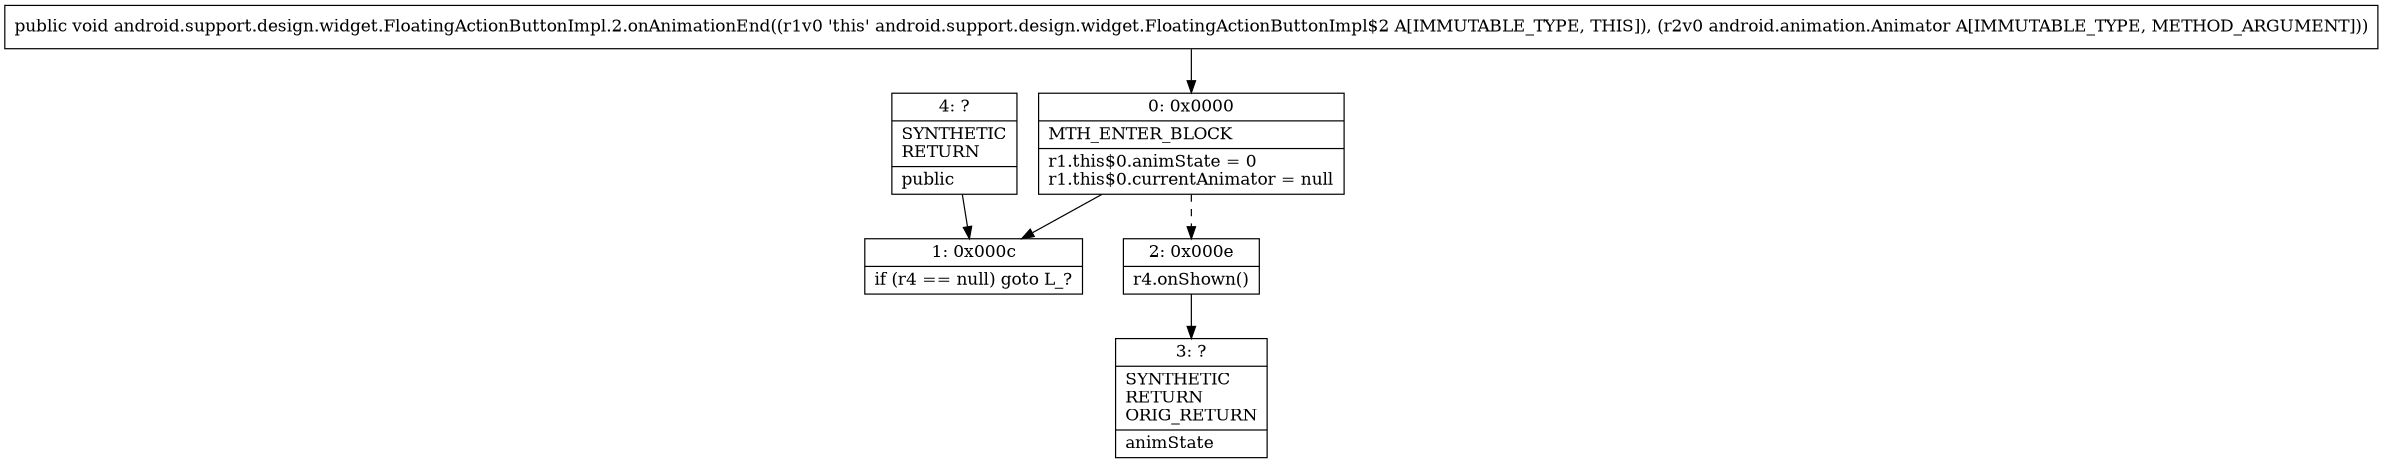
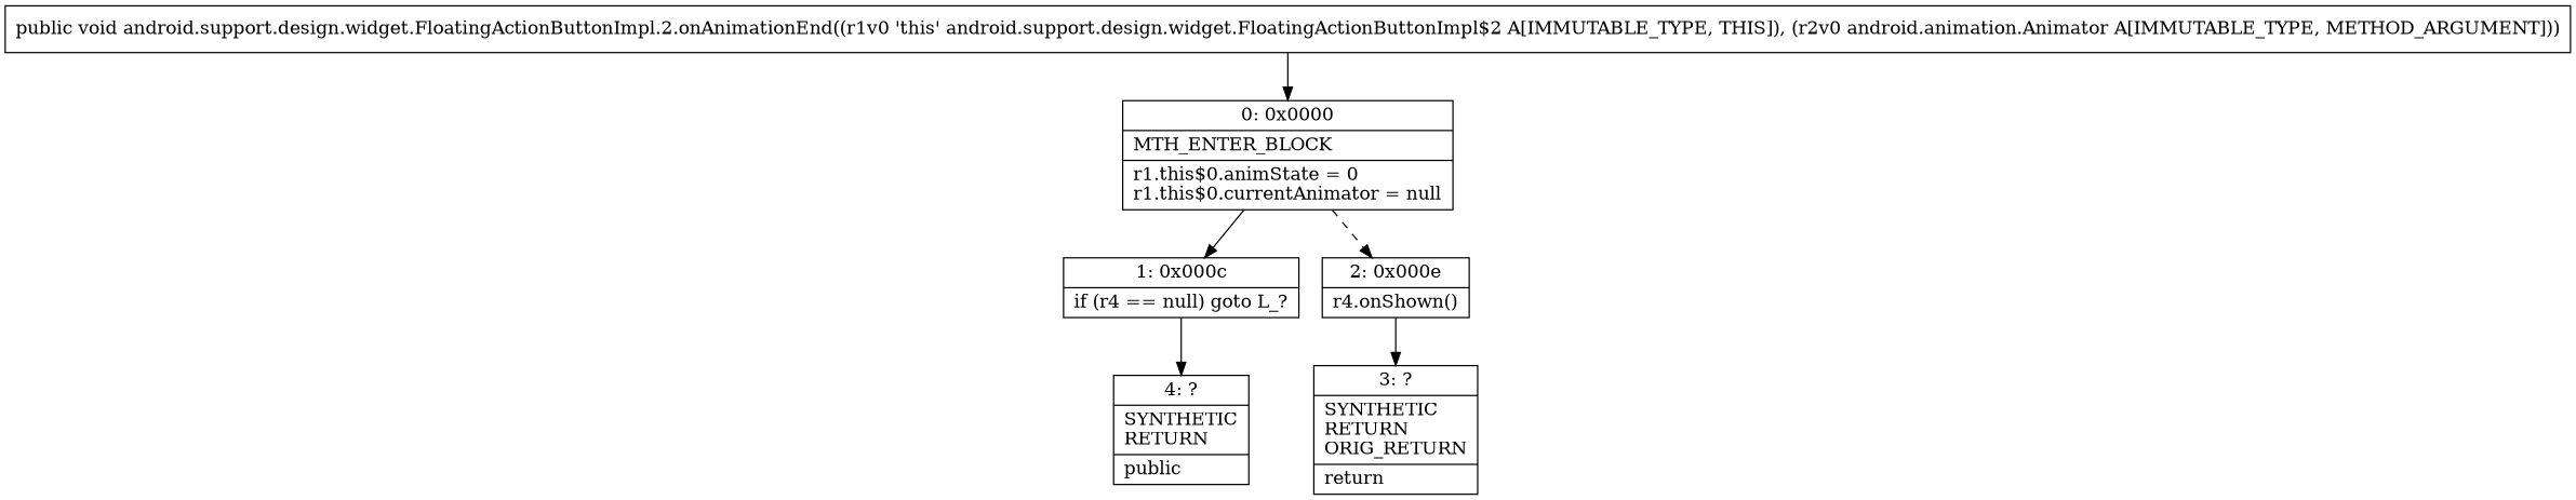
  digraph {
    node [shape=record]
    n1 [label="{0\:\ 0x0000|MTH_ENTER_BLOCK\l|r1.this$0.animState = 0\lr1.this$0.currentAnimator = null\l}"]
    n2 [label="{1\:\ 0x000c|if (r4 == null) goto L_?\l}"]
    n3 [label="{2\:\ 0x000e|r4.onShown()\l}"]
    n4 [label="{4\:\ ?|SYNTHETIC\lRETURN\l|public\l}"]
-   n5 [label="{3\:\ ?|SYNTHETIC\lRETURN\lORIG_RETURN\l|animState\l}"]
+   n5 [label="{3\:\ ?|SYNTHETIC\lRETURN\lORIG_RETURN\l|return\l}"]
    n6 [label="{public void android.support.design.widget.FloatingActionButtonImpl.2.onAnimationEnd((r1v0 'this' android.support.design.widget.FloatingActionButtonImpl$2 A[IMMUTABLE_TYPE, THIS]), (r2v0 android.animation.Animator A[IMMUTABLE_TYPE, METHOD_ARGUMENT])) }"]
    n1 -> n2
    n1 -> n3 [style=dashed]
-   n4 -> n2
+   n2 -> n4
    n3 -> n5
    n6 -> n1
  }
